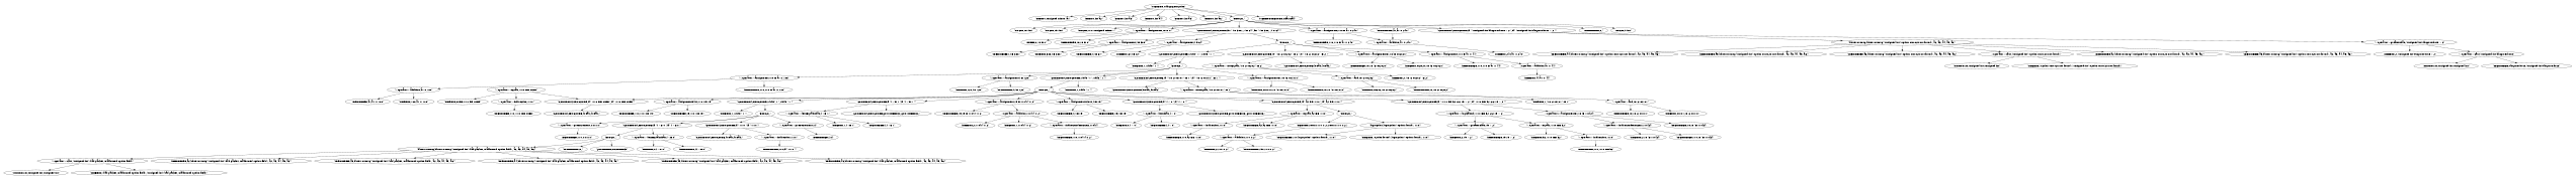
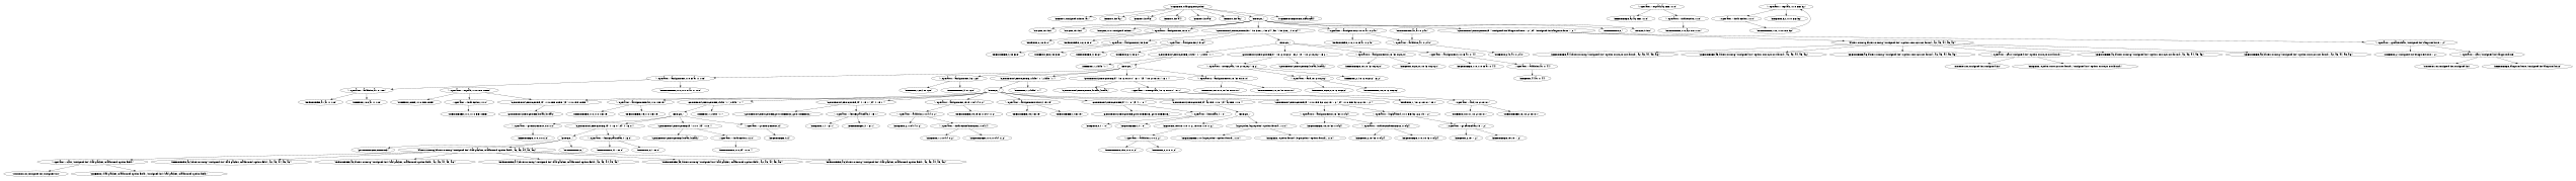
  digraph {
    n1 [label="(METHOD,udhcp_get_option)"]
    n2 [label="(PARAM,unsigned __int8 *a1)"]
    n3 [label="(PARAM,int a2)"]
    n4 [label="(PARAM,int a3)"]
    n5 [label="(PARAM,int a4)"]
    n6 [label="(PARAM,int a5)"]
    n7 [label="(PARAM,int a6)"]
    n8 [label="(BLOCK,,)"]
    n9 [label="(METHOD_RETURN,__fastcall)"]
    n10 [label="(LOCAL,i: int)"]
    n11 [label="(LOCAL,v8: int)"]
    n12 [label="(LOCAL,v9: int)"]
    n13 [label="(LOCAL,v10: unsigned __int8 *)"]
    n14 [label="(<operator>.assignment,v8 = 0)"]
    n15 [label="(<operator>.assignment,v10 = a1 + 240)"]
    n16 [label="(CONTROL_STRUCTURE,for ( i = 388; ; i = 64 ),for ( i = 388; ; i = 64 ))"]
    n17 [label="(CONTROL_STRUCTURE,if ( (unsigned int)dhcp_verbose > 2 ),if ( (unsigned int)dhcp_verbose > 2 ))"]
    n18 [label="(IDENTIFIER,L,)"]
    n19 [label="(IDENTIFIER,v8,v8 = 0)"]
-   n20 [label="(LABEL,0,v8 = 0)"]
+   n20 [label="(LITERAL,0,v8 = 0)"]
    n21 [label="(IDENTIFIER,v10,v10 = a1 + 240)"]
    n22 [label="(<operator>.addition,a1 + 240)"]
    n23 [label="(<operator>.assignment,i = 388)"]
    n24 [label="(<operator>.assignment,i = 64)"]
    n25 [label="(BLOCK,,)"]
    n26 [label="(<operator>.greaterThan,(unsigned int)dhcp_verbose > 2)"]
    n27 [label="(bb_error_msg,bb_error_msg((unsigned int)\"option 0x%02x not found\", a2, a3, a4, a5, a6))"]
    n28 [label="(LITERAL,240,a1 + 240)"]
    n29 [label="(IDENTIFIER,a1,a1 + 240)"]
    n30 [label="(IDENTIFIER,i,i = 388)"]
    n31 [label="(LITERAL,388,i = 388)"]
    n32 [label="(IDENTIFIER,i,i = 64)"]
    n33 [label="(LITERAL,64,i = 64)"]
    n34 [label="(CONTROL_STRUCTURE,while ( 1 ),while ( 1 ))"]
    n35 [label="(CONTROL_STRUCTURE,if ( (v8 & 0x202) != 2 ),if ( (v8 & 0x202) != 2 ))"]
    n36 [label="(<operators>.assignmentOr,v8 |= 0x202u)"]
    n37 [label="(<operator>.assignment,v10 = a1 + 44)"]
    n38 [label="(LITERAL,1,while ( 1 ))"]
    n39 [label="(BLOCK,,)"]
    n40 [label="(<operator>.notEquals,(v8 & 0x202) != 2)"]
    n41 [label="(CONTROL_STRUCTURE,break;,break;)"]
    n42 [label="(IDENTIFIER,v8,v8 |= 0x202u)"]
    n43 [label="(LITERAL,0x202u,v8 |= 0x202u)"]
    n44 [label="(IDENTIFIER,v10,v10 = a1 + 44)"]
    n45 [label="(<operator>.addition,a1 + 44)"]
    n46 [label="(CONTROL_STRUCTURE,while ( 1 ),while ( 1 ))"]
    n47 [label="(CONTROL_STRUCTURE,if ( (v8 & 0x101) != 1 ),if ( (v8 & 0x101) != 1 ))"]
    n48 [label="(<operators>.assignmentOr,v8 |= 0x101u)"]
    n49 [label="(<operator>.assignment,v10 = a1 + 108)"]
    n50 [label="(<operator>.assignment,i = 128)"]
    n51 [label="(LITERAL,1,while ( 1 ))"]
    n52 [label="(BLOCK,,)"]
    n53 [label="(<operator>.notEquals,(v8 & 0x101) != 1)"]
    n54 [label="(CONTROL_STRUCTURE,break;,break;)"]
    n55 [label="(IDENTIFIER,v8,v8 |= 0x101u)"]
    n56 [label="(LITERAL,0x101u,v8 |= 0x101u)"]
    n57 [label="(IDENTIFIER,v10,v10 = a1 + 108)"]
    n58 [label="(<operator>.addition,a1 + 108)"]
    n59 [label="(IDENTIFIER,i,i = 128)"]
    n60 [label="(LITERAL,128,i = 128)"]
    n61 [label="(CONTROL_STRUCTURE,while ( 1 ),while ( 1 ))"]
    n62 [label="(CONTROL_STRUCTURE,if ( *v10 == 0xFF ),if ( *v10 == 0xFF ))"]
    n63 [label="(CONTROL_STRUCTURE,if ( i <= 1 ),if ( i <= 1 ))"]
    n64 [label="(<operator>.assignment,v9 = v10[1] + 2)"]
    n65 [label="(<operator>.assignmentMinus,i -= v9)"]
    n66 [label="(CONTROL_STRUCTURE,if ( i < 0 ),if ( i < 0 ))"]
    n67 [label="(CONTROL_STRUCTURE,if ( a2 == *v10 ),if ( a2 == *v10 ))"]
    n68 [label="(CONTROL_STRUCTURE,if ( *v10 == 52 && v9 > 2 ),if ( *v10 == 52 && v9 > 2 ))"]
    n69 [label="(<operator>.assignmentPlus,v10 += v9)"]
    n70 [label="(LITERAL,1,while ( 1 ))"]
    n71 [label="(BLOCK,,)"]
    n72 [label="(CONTROL_STRUCTURE,break;,break;)"]
    n73 [label="(<operator>.lessEqualsThan,i <= 1)"]
    n74 [label="(CONTROL_STRUCTURE,goto LABEL_3;,goto LABEL_3;)"]
    n75 [label="(IDENTIFIER,v9,v9 = v10[1] + 2)"]
    n76 [label="(<operator>.addition,v10[1] + 2)"]
    n77 [label="(IDENTIFIER,i,i -= v9)"]
    n78 [label="(IDENTIFIER,v9,i -= v9)"]
    n79 [label="(<operator>.lessThan,i < 0)"]
    n80 [label="(CONTROL_STRUCTURE,goto LABEL_3;,goto LABEL_3;)"]
    n81 [label="(<operator>.equals,a2 == *v10)"]
    n82 [label="(BLOCK,,)"]
    n83 [label="(<operator>.logicalAnd,*v10 == 52 && v9 > 2)"]
    n84 [label="(<operators>.assignmentOr,v8 |= v10[2])"]
    n85 [label="(IDENTIFIER,v10,v10 += v9)"]
    n86 [label="(IDENTIFIER,v9,v10 += v9)"]
    n87 [label="(CONTROL_STRUCTURE,if ( i <= 0 ),if ( i <= 0 ))"]
    n88 [label="(CONTROL_STRUCTURE,if ( *v10 ),if ( *v10 ))"]
    n89 [label="(<operator>.preDecrement,--i)"]
    n90 [label="(<operator>.preIncrement,++v10)"]
    n91 [label="(<operator>.lessEqualsThan,i <= 0)"]
    n92 [label="(BLOCK,,)"]
    n93 [label="(<operator>.indirection,*v10)"]
    n94 [label="(CONTROL_STRUCTURE,break;,break;)"]
    n95 [label="(IDENTIFIER,i,--i)"]
    n96 [label="(IDENTIFIER,v10,++v10)"]
    n97 [label="(IDENTIFIER,i,i <= 0)"]
    n98 [label="(LITERAL,0,i <= 0)"]
    n99 [label="(JUMP_TARGET,LABEL_3)"]
    n100 [label="(bb_error_msg,bb_error_msg((unsigned int)\"bad packet, malformed option field\", a2, a3, a4, a5, a6))"]
    n101 [label="(IDENTIFIER,L,)"]
    n102 [label="(<operator>.cast,(unsigned int)\"bad packet, malformed option field\")"]
    n103 [label="(IDENTIFIER,a2,bb_error_msg((unsigned int)\"bad packet, malformed option field\", a2, a3, a4, a5, a6))"]
    n104 [label="(IDENTIFIER,a3,bb_error_msg((unsigned int)\"bad packet, malformed option field\", a2, a3, a4, a5, a6))"]
    n105 [label="(IDENTIFIER,a4,bb_error_msg((unsigned int)\"bad packet, malformed option field\", a2, a3, a4, a5, a6))"]
    n106 [label="(IDENTIFIER,a5,bb_error_msg((unsigned int)\"bad packet, malformed option field\", a2, a3, a4, a5, a6))"]
    n107 [label="(IDENTIFIER,a6,bb_error_msg((unsigned int)\"bad packet, malformed option field\", a2, a3, a4, a5, a6))"]
    n108 [label="(UNKNOWN,unsigned int,unsigned int)"]
    n109 [label="(LITERAL,\"bad packet, malformed option field\",(unsigned int)\"bad packet, malformed option field\")"]
    n110 [label="(IDENTIFIER,v10,if ( *v18 ))"]
    n111 [label="(<operator>.equals,*v10 == 0xFF)"]
    n112 [label="(<operator>.indirection,*v10)"]
    n113 [label="(LITERAL,0xFF,*v10 == 0xFF)"]
    n114 [label="(IDENTIFIER,v10,*v10 == 0xFF)"]
    n115 [label="(IDENTIFIER,i,i <= 1)"]
    n116 [label="(LITERAL,1,i <= 1)"]
    n117 [label="(<operator>.indirectIndexAccess,v10[1])"]
    n118 [label="(LITERAL,2,v10[1] + 2)"]
    n119 [label="(IDENTIFIER,v10,v10[1] + 2)"]
    n120 [label="(LITERAL,1,v10[1] + 2)"]
    n121 [label="(IDENTIFIER,i,i < 0)"]
    n122 [label="(LITERAL,0,i < 0)"]
    n123 [label="(IDENTIFIER,a2,a2 == *v10)"]
    n124 [label="(<operator>.indirection,*v10)"]
    n125 [label="(log_option,log_option(\"option found\", v10))"]
    n126 [label="(RETURN,return v10 + 2;,return v10 + 2;)"]
    n127 [label="(IDENTIFIER,v10,a2 == *v10)"]
    n128 [label="(LITERAL,\"option found\",log_option(\"option found\", v10))"]
    n129 [label="(IDENTIFIER,v10,log_option(\"option found\", v10))"]
    n130 [label="(<operator>.addition,v10 + 2)"]
    n131 [label="(IDENTIFIER,v50,v10 + 2)"]
    n132 [label="(LITERAL,2,v10 + 2)"]
    n133 [label="(<operator>.equals,*v10 == 52)"]
    n134 [label="(<operator>.greaterThan,v9 > 2)"]
    n135 [label="(IDENTIFIER,v8,v8 |= v10[2])"]
    n136 [label="(<operator>.indirectIndexAccess,v10[2])"]
    n137 [label="(<operator>.indirection,*v10)"]
    n138 [label="(LITERAL,52,*v10 == 52)"]
    n139 [label="(IDENTIFIER,v9,v9 > 2)"]
    n140 [label="(LITERAL,2,v9 > 2)"]
    n141 [label="(IDENTIFIER,v10,*v10 == 52)"]
    n142 [label="(IDENTIFIER,v10,v8 |= v10[2])"]
    n143 [label="(LITERAL,2,v8 |= v10[2])"]
    n144 [label="(<operator>.and,v8 & 0x101)"]
    n145 [label="(LITERAL,1,(v8 & 0x101) != 1)"]
    n146 [label="(IDENTIFIER,v8,v8 & 0x101)"]
    n147 [label="(LITERAL,0x101,v8 & 0x101)"]
    n148 [label="(IDENTIFIER,a1,a1 + 108)"]
    n149 [label="(LITERAL,108,a1 + 108)"]
    n150 [label="(<operator>.and,v8 & 0x202)"]
    n151 [label="(LITERAL,2,(v8 & 0x202) != 2)"]
    n152 [label="(IDENTIFIER,v8,v8 & 0x202)"]
    n153 [label="(LITERAL,0x202,v8 & 0x202)"]
    n154 [label="(LITERAL,44,a1 + 44)"]
    n155 [label="(<operator>.cast,(unsigned int)dhcp_verbose)"]
    n156 [label="(LITERAL,2,(unsigned int)dhcp_verbose > 2)"]
    n157 [label="(<operator>.cast,(unsigned int)\"option 0x%02x not found\")"]
    n158 [label="(IDENTIFIER,a2,bb_error_msg((unsigned int)\"option 0x%02x not found\", a2, a3, a4, a5, a6))"]
    n159 [label="(IDENTIFIER,a3,bb_error_msg((unsigned int)\"option 0x%02x not found\", a2, a3, a4, a5, a6))"]
    n160 [label="(IDENTIFIER,a4,bb_error_msg((unsigned int)\"option 0x%02x not found\", a2, a3, a4, a5, a6))"]
    n161 [label="(IDENTIFIER,a5,bb_error_msg((unsigned int)\"option 0x%02x not found\", a2, a3, a4, a5, a6))"]
    n162 [label="(IDENTIFIER,a6,bb_error_msg((unsigned int)\"option 0x%02x not found\", a2, a3, a4, a5, a6))"]
    n163 [label="(UNKNOWN,unsigned int,unsigned int)"]
    n164 [label="(IDENTIFIER,dhcp_verbose,(unsigned int)dhcp_verbose)"]
    n165 [label="(UNKNOWN,unsigned int,unsigned int)"]
    n166 [label="(LITERAL,\"option 0x%02x not found\",(unsigned int)\"option 0x%02x not found\")"]
    n1 -> n2
    n1 -> n3
    n1 -> n4
    n1 -> n5
    n1 -> n6
    n1 -> n7
    n1 -> n8
    n1 -> n9
    n8 -> n10
    n8 -> n11
    n8 -> n12
    n8 -> n13
    n8 -> n14
    n8 -> n15
    n8 -> n16
    n8 -> n17
    n8 -> n18
    n14 -> n19
    n14 -> n20
    n15 -> n21
    n15 -> n22
    n16 -> n23
    n16 -> n24
    n16 -> n25
    n17 -> n26
    n17 -> n27
    n22 -> n28
    n23 -> n30
    n23 -> n31
    n24 -> n32
    n24 -> n33
    n25 -> n34
    n25 -> n35
    n25 -> n36
    n25 -> n37
    n26 -> n155
    n26 -> n156
    n27 -> n157
    n27 -> n158
    n27 -> n159
    n27 -> n160
    n27 -> n161
    n27 -> n162
    n29 -> n22
    n34 -> n38
    n34 -> n39
    n35 -> n40
    n35 -> n41
    n36 -> n42
    n36 -> n43
    n37 -> n44
    n37 -> n45
    n39 -> n46
    n39 -> n47
    n39 -> n48
    n39 -> n49
    n39 -> n50
    n40 -> n150
    n40 -> n151
    n45 -> n154
    n46 -> n51
    n46 -> n52
    n47 -> n53
    n47 -> n54
    n48 -> n55
    n48 -> n56
    n49 -> n57
    n49 -> n58
    n50 -> n59
    n50 -> n60
    n52 -> n61
    n52 -> n62
    n52 -> n63
    n52 -> n64
    n52 -> n65
    n52 -> n66
    n52 -> n67
    n52 -> n68
    n52 -> n69
    n53 -> n144
    n53 -> n145
    n58 -> n148
    n58 -> n149
    n61 -> n70
    n61 -> n71
    n62 -> n72
    n63 -> n73
    n63 -> n74
    n64 -> n75
    n64 -> n76
    n65 -> n77
    n65 -> n78
    n66 -> n79
    n66 -> n80
-   n67 -> n81
    n67 -> n82
    n68 -> n83
    n68 -> n84
    n69 -> n85
    n69 -> n86
    n71 -> n87
    n71 -> n88
    n71 -> n89
    n71 -> n90
    n73 -> n115
    n73 -> n116
    n76 -> n117
    n76 -> n118
    n79 -> n121
    n79 -> n122
    n81 -> n123
    n81 -> n124
    n82 -> n125
    n82 -> n126
-   n83 -> n133
+   n141 -> n133
    n83 -> n134
    n84 -> n135
    n84 -> n136
    n87 -> n91
    n87 -> n92
    n88 -> n93
    n88 -> n94
    n89 -> n95
    n90 -> n96
    n91 -> n97
    n91 -> n98
    n92 -> n99
    n92 -> n100
    n92 -> n101
    n93 -> n110
    n100 -> n102
    n100 -> n103
    n100 -> n104
    n100 -> n105
    n100 -> n106
    n100 -> n107
    n102 -> n108
    n102 -> n109
    n111 -> n62
    n111 -> n112
    n111 -> n113
    n112 -> n114
    n117 -> n119
-   n76 -> n120
+   n117 -> n120
    n124 -> n127
    n125 -> n128
    n125 -> n129
    n126 -> n130
    n130 -> n131
    n130 -> n132
    n133 -> n137
    n133 -> n138
    n134 -> n139
    n134 -> n140
    n136 -> n142
    n136 -> n143
    n137 -> n141
    n144 -> n146
    n144 -> n147
    n150 -> n152
    n150 -> n153
    n155 -> n163
    n155 -> n164
    n157 -> n165
    n157 -> n166
  }
